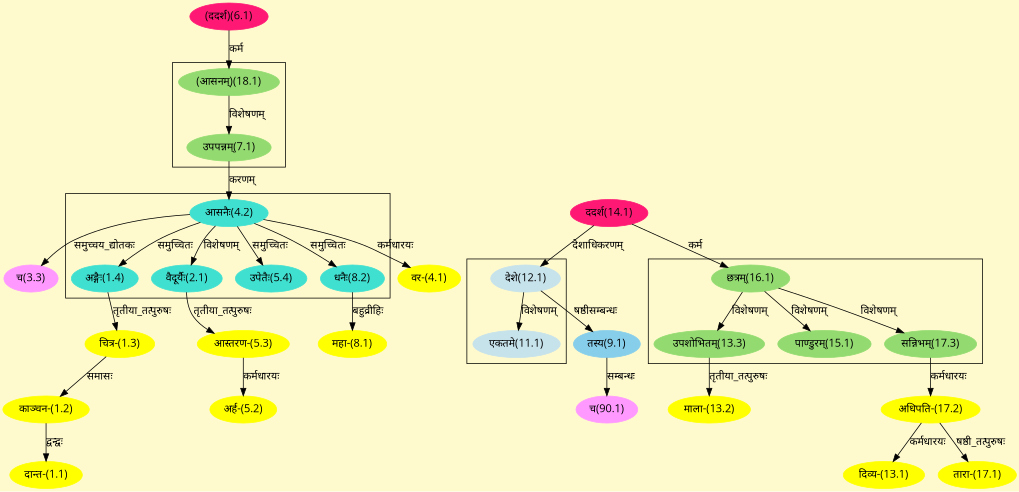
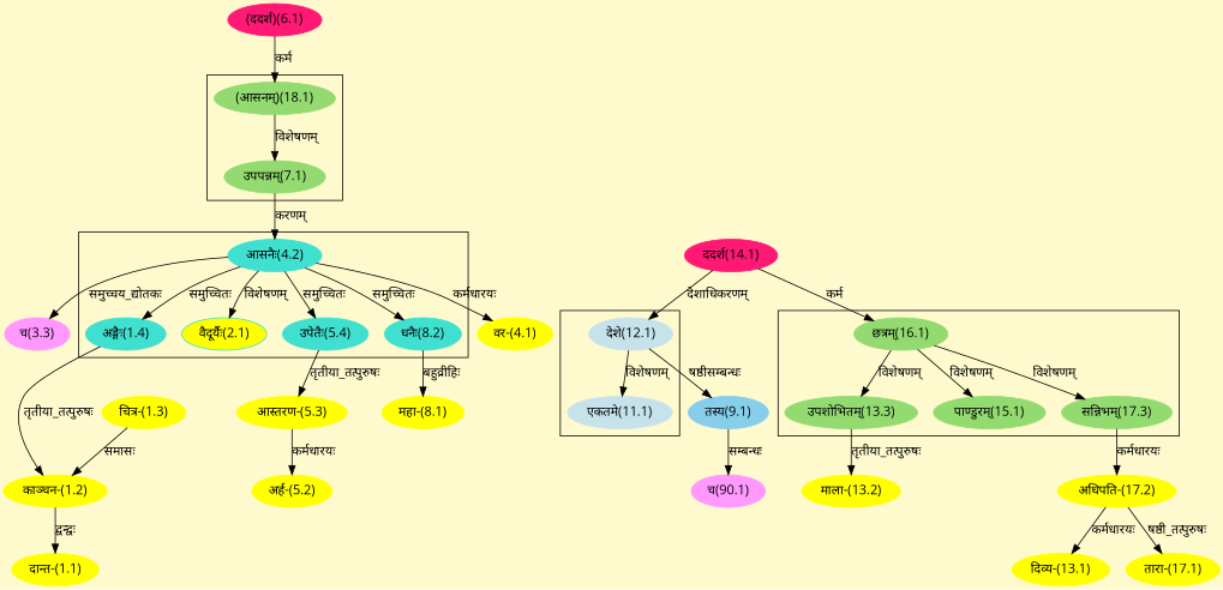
  digraph {
    bgcolor=lemonchiffon1
    compound=true
    fontname="Open Sans"
    rankdir=BT
    node [color="#FFFF00" fontname="Open Sans" style=filled]
    edge [dir=back fontname="Open Sans"]
    n1 [color="#40E0D0" label="अङ्गैः(1.4)"]
    n2 [color="#40E0D0" label="आसनैः(4.2)"]
-   n3 [color="#40E0D0" label="वैदूर्यैः(2.1)"]
+   n3 [color="#40E0D0" label="वैदूर्यैः(2.1)" fillcolor="#FFFF00"]
    n4 [color="#40E0D0" label="उपेतैः(5.4)"]
    n5 [color="#40E0D0" label="धनैः(8.2)"]
    n6 [color="#93DB70" label="उपपन्नम्(7.1)"]
    n7 [color="#93DB70" label="(आसनम्)(18.1)"]
    n8 [color="#C6E2EB" label="एकतमे(11.1)"]
    n9 [color="#C6E2EB" label="देशे(12.1)"]
    n10 [color="#93DB70" label="उपशोभितम्(13.3)"]
    n11 [color="#93DB70" label="छत्रम्(16.1)"]
    n12 [color="#93DB70" label="पाण्डुरम्(15.1)"]
    n13 [color="#93DB70" label="सन्निभम्(17.3)"]
    n14 [color="#FF1975" label="(ददर्श)(6.1)"]
    n15 [color="#FF1975" label="ददर्श(14.1)"]
    n16 [label="दान्त-(1.1)"]
    n17 [label="काञ्चन-(1.2)"]
    n18 [label="चित्र-(1.3)"]
    n19 [color="#FF99FF" label="च(3.3)"]
    n20 [label="वर-(4.1)"]
    n21 [label="अर्ह-(5.2)"]
    n22 [label="आस्तरण-(5.3)"]
    n23 [label="महा-(8.1)"]
    n24 [color="#87CEEB" label="तस्य(9.1)"]
    n25 [color="#FF99FF" label="च(90.1)"]
    n26 [label="दिव्य-(13.1)"]
    n27 [label="अधिपति-(17.2)"]
    n28 [label="माला-(13.2)"]
    n29 [label="तारा-(17.1)"]
    subgraph cluster_1 {
      n1
      n2
      n3
      n4
      n5
    }
    subgraph cluster_2 {
      n6
      n7
    }
    subgraph cluster_3 {
      n8
      n9
    }
    subgraph cluster_4 {
      n10
      n11
      n12
      n13
    }
    n1 -> n2 [label="समुच्चितः"]
    n2 -> n6 [label="करणम्"]
    n3 -> n2 [label="विशेषणम्"]
    n4 -> n2 [label="समुच्चितः"]
    n5 -> n2 [label="समुच्चितः"]
    n6 -> n7 [label="विशेषणम्"]
    n7 -> n14 [label="कर्म"]
    n8 -> n9 [label="विशेषणम्"]
    n9 -> n15 [label="देशाधिकरणम्"]
    n10 -> n11 [label="विशेषणम्"]
    n11 -> n15 [label="कर्म"]
    n12 -> n11 [label="विशेषणम्"]
    n13 -> n11 [label="विशेषणम्"]
    n16 -> n17 [label="द्वन्द्वः"]
    n17 -> n18 [label="समासः"]
-   n18 -> n1 [label="तृतीया_तत्पुरुषः"]
+   n17 -> n1 [label="तृतीया_तत्पुरुषः"]
    n19 -> n2 [label="समुच्चय_द्योतकः"]
    n20 -> n2 [label="कर्मधारयः"]
    n21 -> n22 [label="कर्मधारयः"]
-   n22 -> n3 [label="तृतीया_तत्पुरुषः"]
+   n22 -> n4 [label="तृतीया_तत्पुरुषः"]
    n23 -> n5 [label="बहुव्रीहिः"]
    n24 -> n9 [label="षष्ठीसम्बन्धः"]
    n25 -> n24 [label="सम्बन्धः"]
    n26 -> n27 [label="कर्मधारयः"]
    n27 -> n13 [label="कर्मधारयः"]
    n28 -> n10 [label="तृतीया_तत्पुरुषः"]
    n29 -> n27 [label="षष्ठी_तत्पुरुषः"]
  }
